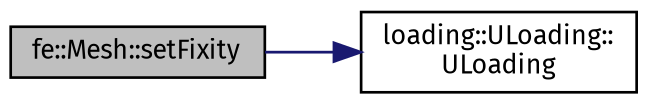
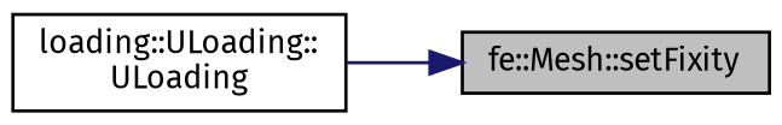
  digraph {
    rankdir=RL
    fontname="Fira Sans"
    node [color=black fontname="Fira Sans" fontsize=10 shape=record style=filled]
    n1 [fillcolor=grey75 fontcolor=black height=0.2 label="fe::Mesh::setFixity" width=0.4]
    n2 [fillcolor=white height=0.2 label="loading::ULoading::\lULoading" width=0.4]
-   n2 -> n1 [color=midnightblue dir=back fontname="Fira Sans" fontsize=10 labelfontname=Helvetica labelfontsize=10 style=solid]
+   n1 -> n2 [color=midnightblue dir=back fontname="Fira Sans" fontsize=10 labelfontname=Helvetica labelfontsize=10 style=solid]
  }
